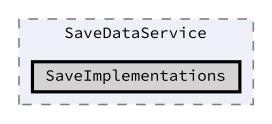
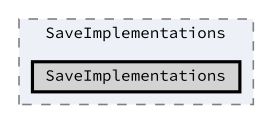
  digraph {
    compound=true
    fontname="Source Code Pro"
    n1 [color=black fillcolor=lightgrey fontname="Source Code Pro" fontsize=10 height=0.2 label=SaveImplementations shape=box style="filled,bold" width=0.4]
    subgraph cluster_1 {
      bgcolor="#edf0f7"
      fontsize=10
-     label=SaveDataService
+     label=SaveImplementations
      pencolor=grey50
      style="filled,dashed"
      n1
    }
  }
